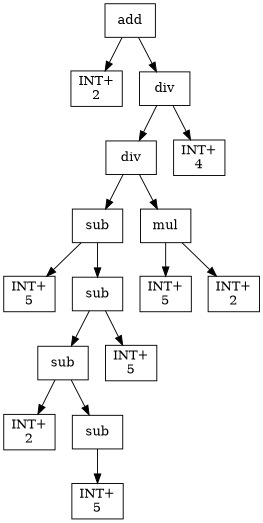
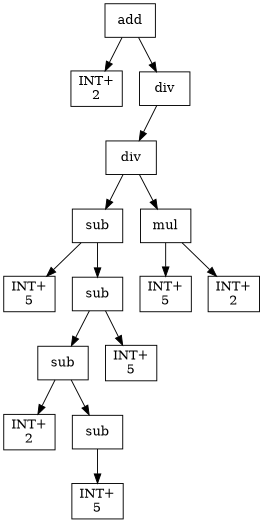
  digraph {
    node [shape=box]
    n1 [label=add]
    n2 [label="INT+\n2"]
    n3 [label=div]
    n4 [label=div]
-   n5 [label="INT+\n4"]
    n6 [label=sub]
    n7 [label=mul]
    n8 [label="INT+\n5"]
    n9 [label=sub]
    n10 [label="INT+\n5"]
    n11 [label="INT+\n2"]
    n12 [label=sub]
    n13 [label="INT+\n5"]
    n14 [label="INT+\n2"]
    n15 [label=sub]
    n16 [label="INT+\n5"]
    n1 -> n2
    n1 -> n3
    n3 -> n4
-   n3 -> n5
    n4 -> n6
    n4 -> n7
    n6 -> n8
    n6 -> n9
    n7 -> n10
    n7 -> n11
    n9 -> n12
    n9 -> n13
    n12 -> n14
    n12 -> n15
    n15 -> n16
  }
